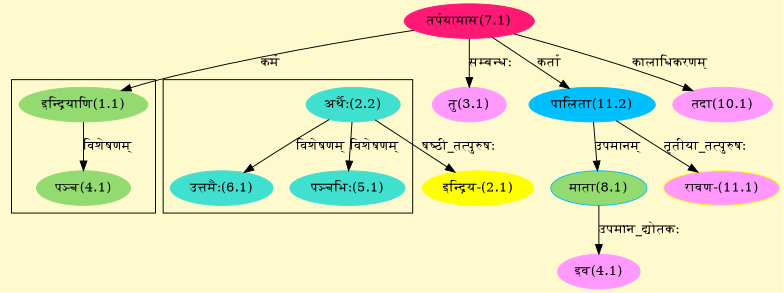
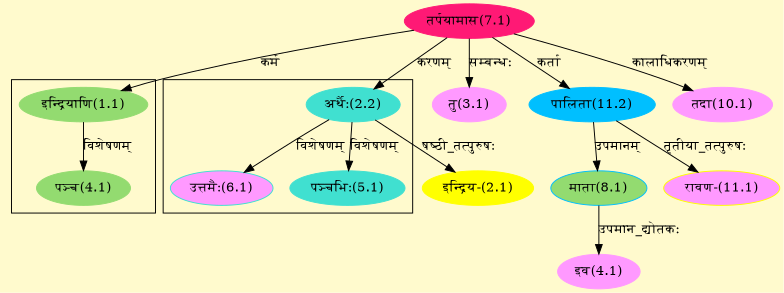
  digraph {
    bgcolor=lemonchiffon1
    compound=true
    rankdir=BT
    node [color="#40E0D0" style=filled]
    edge [dir=back]
    n1 [color="#93DB70" label="पञ्च(4.1)"]
    n2 [color="#93DB70" label="इन्द्रियाणि(1.1)"]
    n3 [label="पञ्चभिः(5.1)"]
    n4 [label="अर्थैः(2.2)"]
-   n5 [label="उत्तमैः(6.1)"]
+   n5 [label="उत्तमैः(6.1)" fillcolor="#FF99FF"]
    n6 [color="#FF1975" label="तर्पयामास(7.1)"]
    n7 [color="#FFFF00" label="इन्द्रिय-(2.1)"]
    n8 [color="#FF99FF" label="तु(3.1)"]
    n9 [color="#00BFFF" fillcolor="#93DB70" label="माता(8.1)"]
    n10 [color="#00BFFF" label="पालिता(11.2)"]
    n11 [color="#FF99FF" label="इव(4.1)"]
    n12 [color="#FF99FF" label="तदा(10.1)"]
    n13 [color="#FFFF00" fillcolor="#FF99FF" label="रावण-(11.1)"]
    subgraph cluster_1 {
      n1
      n2
    }
    subgraph cluster_2 {
      n3
      n4
      n5
    }
    n1 -> n2 [label="विशेषणम्"]
    n2 -> n6 [label="कर्म"]
    n3 -> n4 [label="विशेषणम्"]
+   n4 -> n6 [label="करणम्"]
    n5 -> n4 [label="विशेषणम्"]
    n7 -> n4 [label="षष्ठी_तत्पुरुषः"]
    n8 -> n6 [label="सम्बन्धः"]
    n9 -> n10 [label="उपमानम्"]
    n10 -> n6 [label="कर्ता"]
    n11 -> n9 [label="उपमान_द्योतकः"]
    n12 -> n6 [label="कालाधिकरणम्"]
    n13 -> n10 [label="तृतीया_तत्पुरुषः"]
  }
